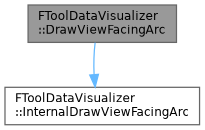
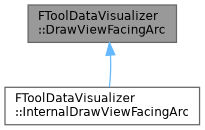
  digraph {
    rankdir=TB
    node [fontname=Helvetica fontsize=10 shape=box style=filled]
    n1 [color=gray40 fillcolor=grey60 fontcolor=black height=0.2 label="FToolDataVisualizer\l::DrawViewFacingArc" width=0.4]
    n2 [color=grey40 fillcolor=white height=0.2 label="FToolDataVisualizer\l::InternalDrawViewFacingArc" width=0.4]
-   n1 -> n2 [color=steelblue1 fontname=Helvetica fontsize=10 labelfontname=Helvetica labelfontsize=10 style=solid]
+   n2 -> n1 [color=steelblue1 fontname=Helvetica fontsize=10 labelfontname=Helvetica labelfontsize=10 style=solid]
  }
